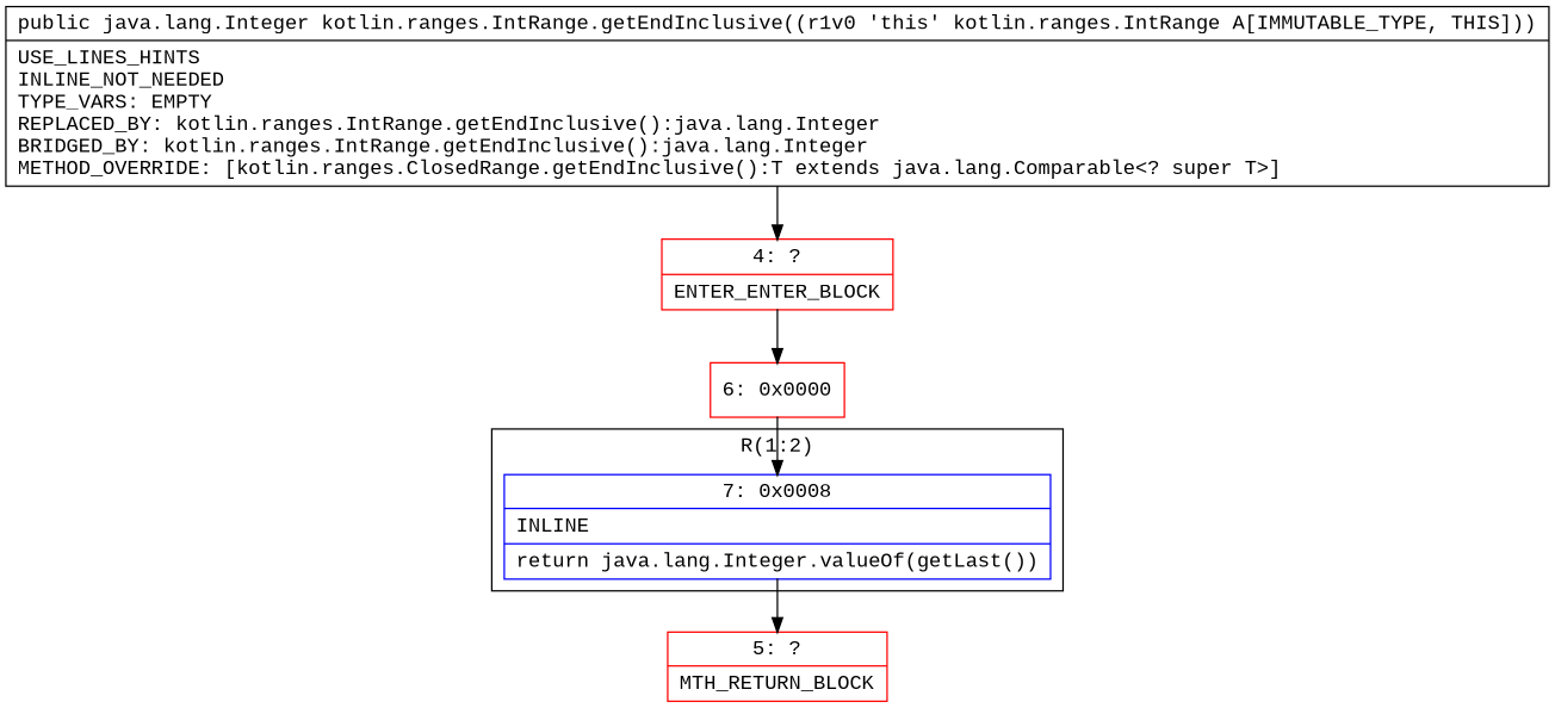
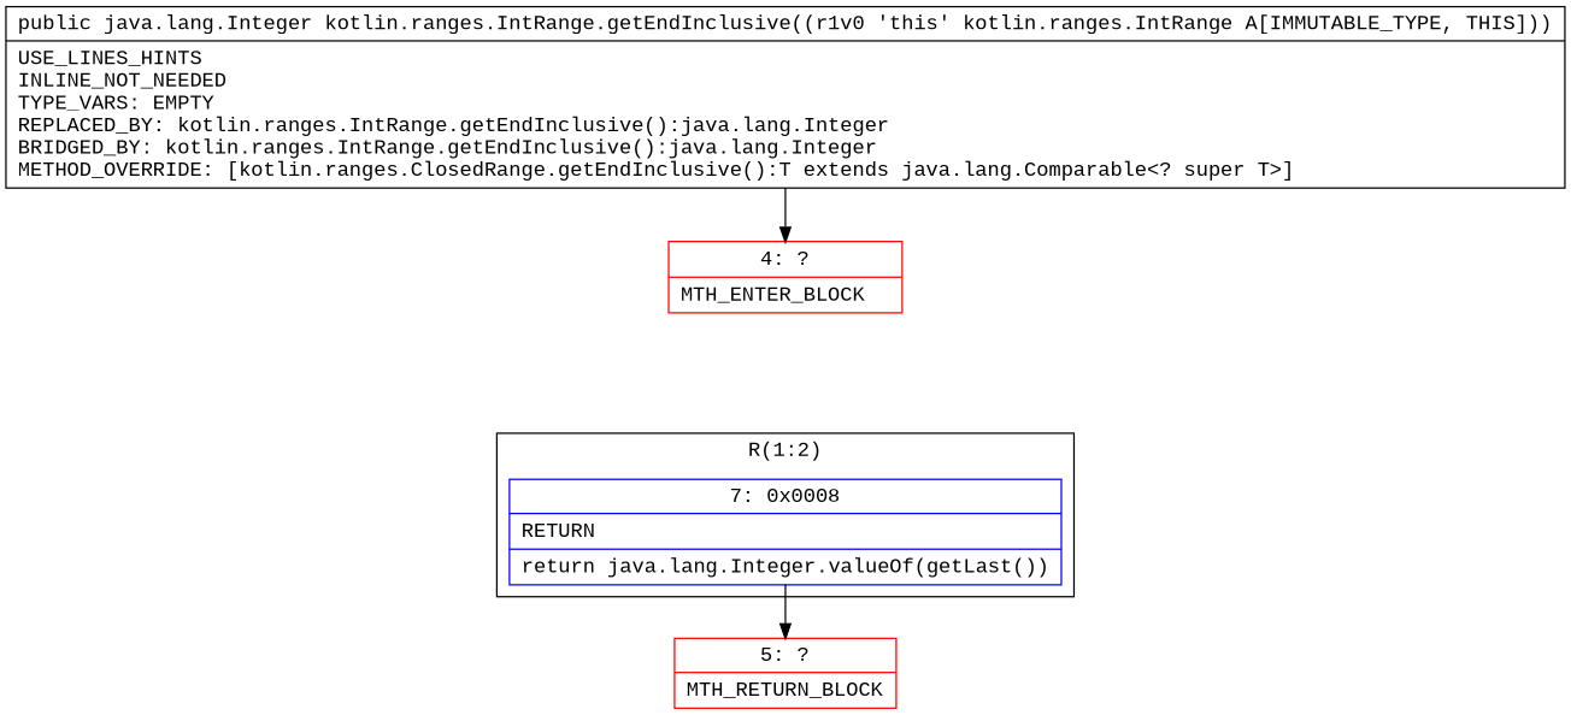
  digraph {
    fontname="Liberation Mono"
    node [color=red fontname="Liberation Mono" shape=record]
    edge [fontname="Liberation Mono"]
-   n1 [color=blue label="{7\:\ 0x0008|INLINE\l|return java.lang.Integer.valueOf(getLast())\l}"]
+   n1 [color=blue label="{7\:\ 0x0008|RETURN\l|return java.lang.Integer.valueOf(getLast())\l}"]
    n2 [label="{5\:\ ?|MTH_RETURN_BLOCK\l}"]
-   n3 [label="{4\:\ ?|ENTER_ENTER_BLOCK\l}"]
-   n4 [label="{6\:\ 0x0000}"]
+   n3 [label="{4\:\ ?|MTH_ENTER_BLOCK\l}"]
    n5 [label="{public java.lang.Integer kotlin.ranges.IntRange.getEndInclusive((r1v0 'this' kotlin.ranges.IntRange A[IMMUTABLE_TYPE, THIS]))  | USE_LINES_HINTS\lINLINE_NOT_NEEDED\lTYPE_VARS: EMPTY\lREPLACED_BY: kotlin.ranges.IntRange.getEndInclusive():java.lang.Integer\lBRIDGED_BY: kotlin.ranges.IntRange.getEndInclusive():java.lang.Integer\lMETHOD_OVERRIDE: [kotlin.ranges.ClosedRange.getEndInclusive():T extends java.lang.Comparable\<? super T\>]\l}" color=""]
    subgraph cluster_1 {
      label="R(1:2)"
      n1
    }
    n1 -> n2
-   n3 -> n4
-   n4 -> n1
    n5 -> n3
  }
